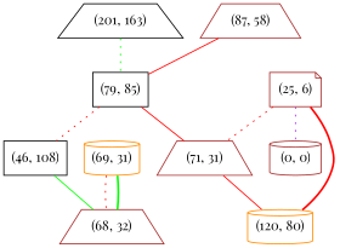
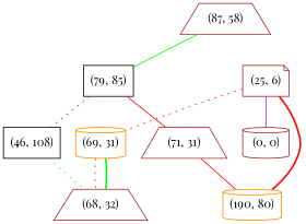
  graph {
    fontname="Playfair Display"
    node [color=brown fontname="Playfair Display" shape=trapezium]
    edge [color=red fontname="Playfair Display" style=dotted weight=1]
-   "(201, 163)" [color=black]
    "(79, 85)" [color=black shape=box]
    "(46, 108)" [color=black shape=box]
    "(71, 31)"
-   "(190, 80)" [color=darkorange shape=cylinder label="(120, 80)"]
+   "(190, 80)" [color=darkorange shape=cylinder]
    n6 [label="(87, 58)"]
    "(68, 32)"
    "(25, 6)" [shape=note]
    "(0, 0)" [shape=cylinder]
    "(69, 31)" [color=darkorange shape=cylinder]
-   "(201, 163)" -- "(79, 85)" [color=green weight=2]
    "(79, 85)" -- "(46, 108)"
    "(79, 85)" -- "(71, 31)" [style=solid]
-   "(46, 108)" -- "(68, 32)" [color=green style=solid weight=2]
+   "(46, 108)" -- "(68, 32)" [color=green weight=2]
    "(71, 31)" -- "(190, 80)" [style=solid]
-   n6 -- "(79, 85)" [style=solid]
-   "(25, 6)" -- "(71, 31)"
+   n6 -- "(79, 85)" [color=green style=solid]
+   "(25, 6)" -- "(69, 31)"
    "(25, 6)" -- "(190, 80)" [style=bold]
-   "(25, 6)" -- "(0, 0)" [color=purple weight=4]
+   "(25, 6)" -- "(0, 0)" [color=purple style=solid weight=4]
    "(69, 31)" -- "(68, 32)"
    "(69, 31)" -- "(68, 32)" [color=green style=bold weight=2]
  }
